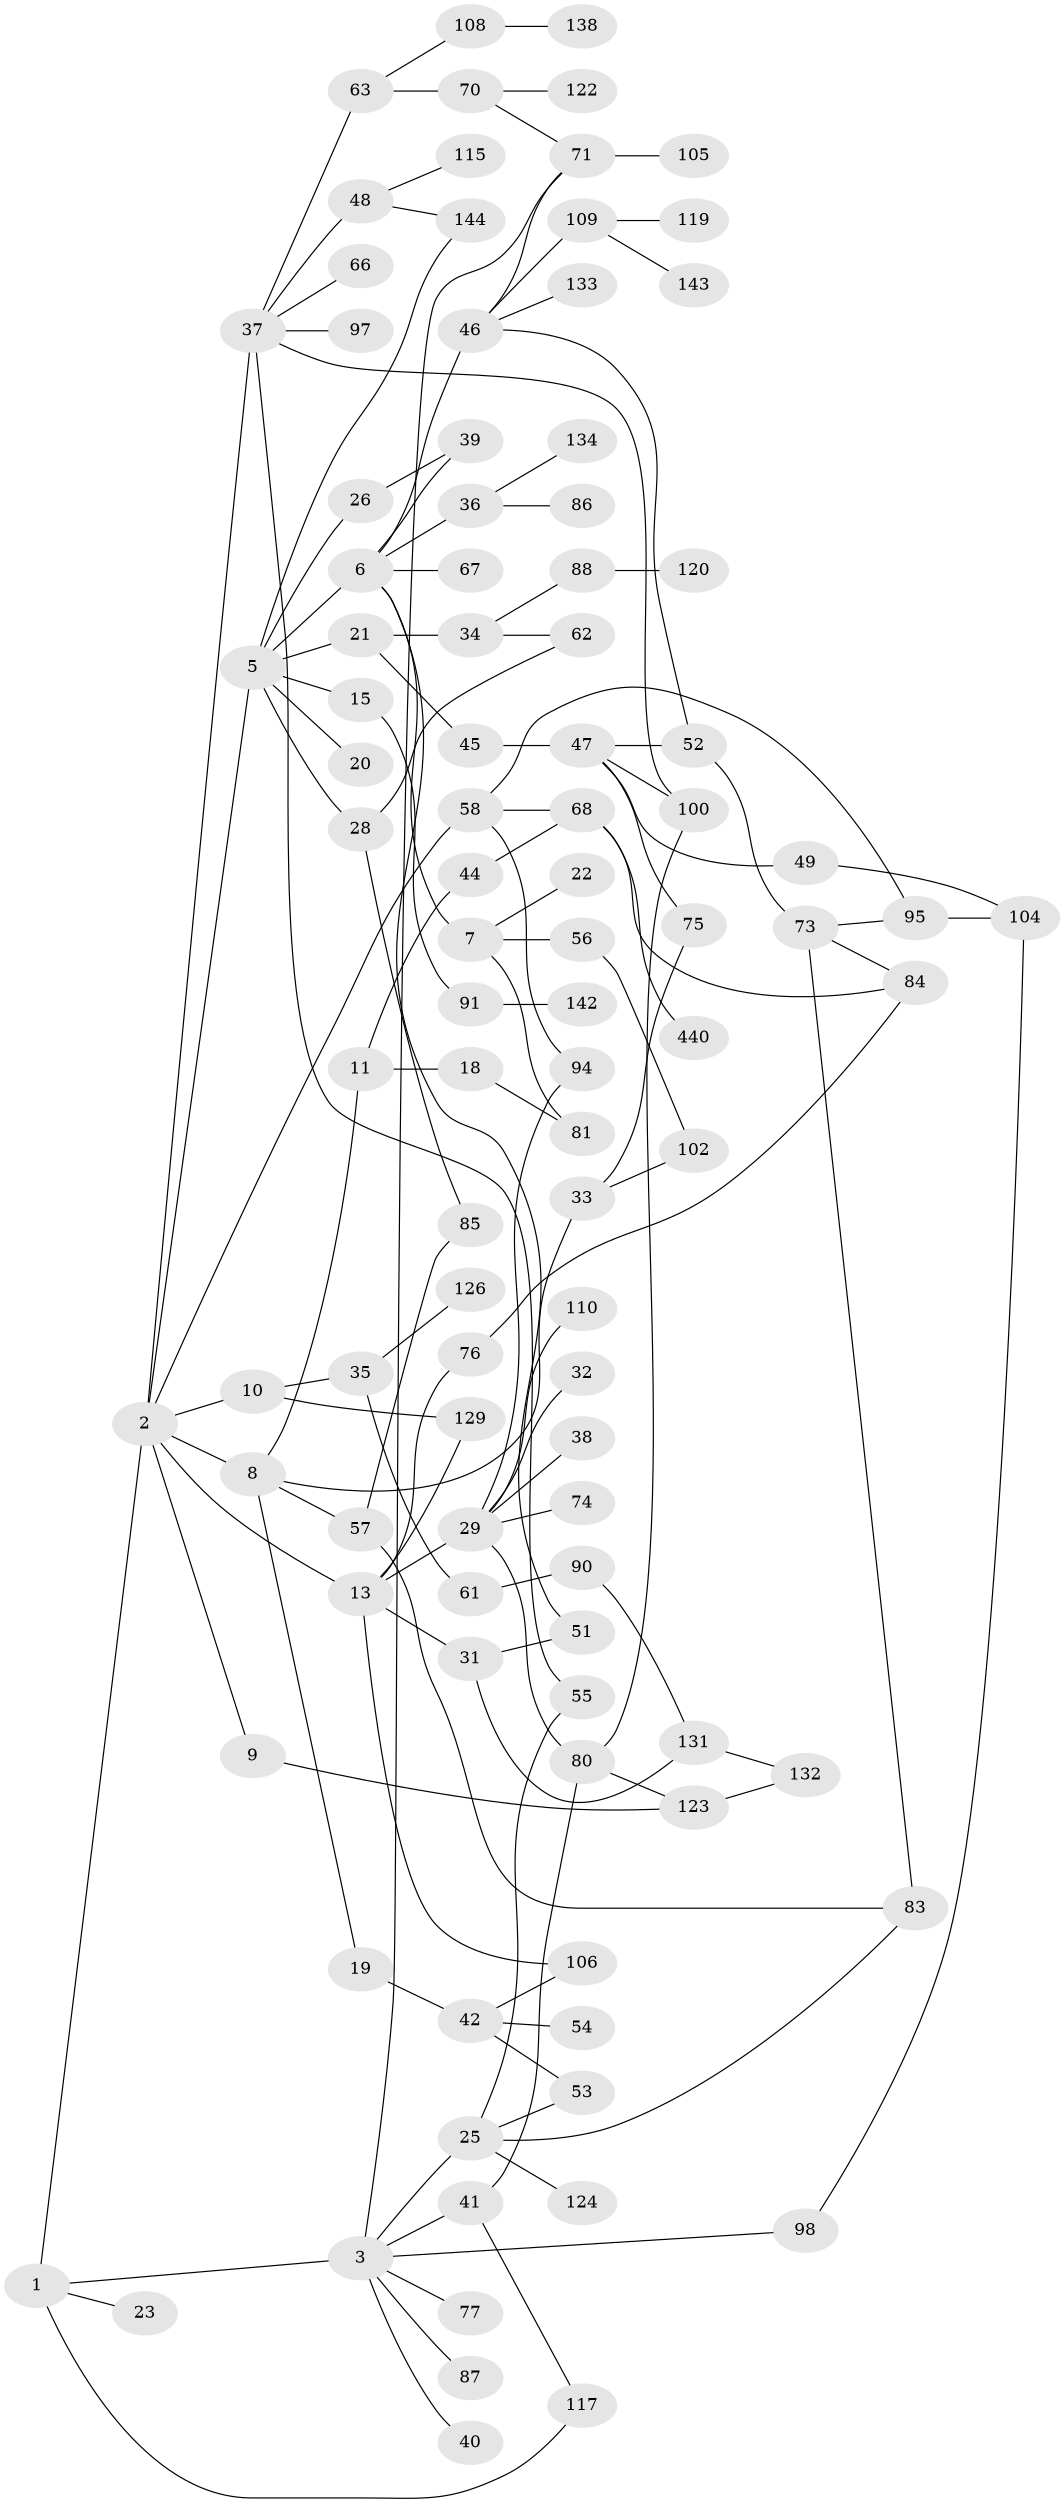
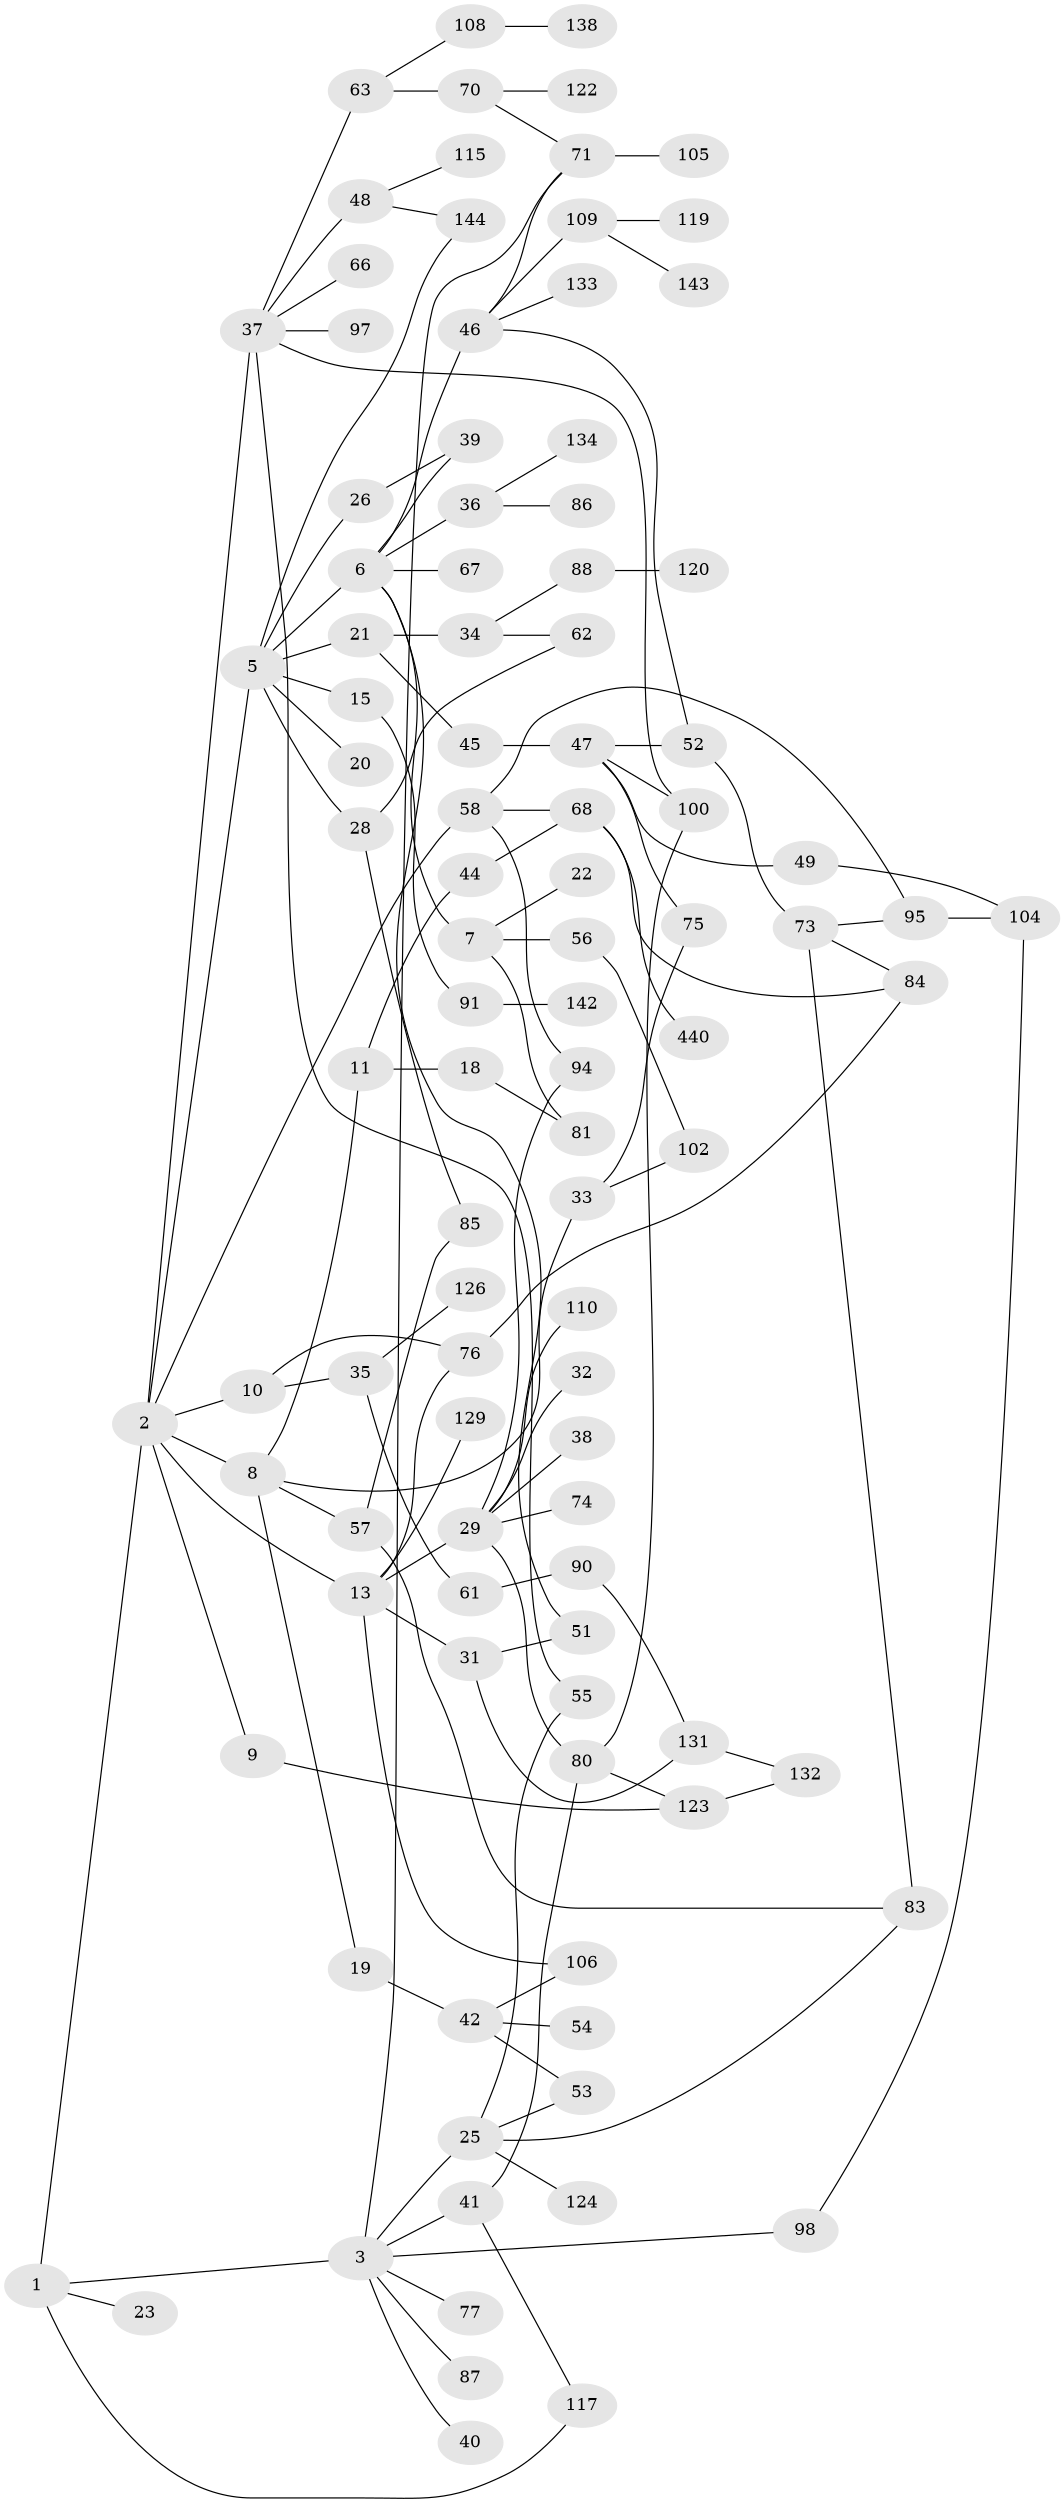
  graph {
    rankdir=LR
    node [color=gray90 style=filled]
    2 [super="+4"]
    5 [super="+17"]
    8 [super="+12"]
    9 [super="+69"]
    10 [super="+79"]
    13 [super="+27"]
    37 [super="+43"]
    58 [super="+72"]
    1
    3 [super="+24"]
    23 [super="+64"]
    117
    25 [super="+99"]
    40 [super="+127"]
    41
    71 [super="+103"]
    77
    87
    98
    6 [super="+14"]
    15
    20
    21
    26
    28
    144
    11 [super="+16"]
    19
    33 [super="+96"]
    57 [super="+116"]
    123
    35 [super="+50"]
    76 [super="+147"]
    29 [super="+30"]
    31 [super="+128"]
    106 [super="+146"]
    129
    55
    48 [super="+60"]
    63 [super="+65"]
    66
    97
    100
    94
    68 [super="+137"]
    95 [super="+107"]
    53
    83
    124
    80 [super="+93"]
    105
    104 [super="+125"]
    7
    36 [super="+136"]
    39 [super="+89"]
    46 [super="+92"]
    51 [super="+82"]
    67
    91
    34 [super="+78"]
    45
    62
    85 [super="+113"]
    22
    56
    81 [super="+118"]
    86
    134
    52
    109 [super="+111"]
    133
    102
    18
    44 [super="+114"]
    42 [super="+59"]
    75 [super="+139"]
    132
    61
    126
    84 [super="+101"]
    32 [super="+135"]
    38
    74
    110
    131 [super="+141"]
    142
    54
    88
    47 [super="+112"]
    120
    90 [super="+145"]
    115
    70 [super="+121"]
    108
    n95 [label=440]
    49
    73 [super="+130"]
    119
    143
    122
    138
    2 -- 5
    2 -- 8
    2 -- 9
    2 -- 10
    2 -- 13
    2 -- 37
    2 -- 58
    5 -- 6
    5 -- 15
    5 -- 20
    5 -- 21
    5 -- 26
    5 -- 28
    5 -- 144
    8 -- 11
    8 -- 19
    8 -- 33
    8 -- 57
    9 -- 123
    10 -- 35
-   10 -- 129
+   10 -- 76
    13 -- 76
    13 -- 29
    13 -- 31
    13 -- 106
    13 -- 129
    37 -- 55
    37 -- 48
    37 -- 63
    37 -- 66
    37 -- 97
    37 -- 100
    58 -- 94
    58 -- 68
    58 -- 95
    1 -- 2
    1 -- 3
    1 -- 23
    1 -- 117
    3 -- 25
    3 -- 40
    3 -- 41
    3 -- 71
    3 -- 77
    3 -- 87
    3 -- 98
    25 -- 55
    25 -- 53
    25 -- 83
    25 -- 124
    41 -- 117
    41 -- 80
    71 -- 105
    98 -- 104
    6 -- 7
    6 -- 36
    6 -- 39
    6 -- 46
    6 -- 51
    6 -- 67
    15 -- 91
    21 -- 34
    21 -- 45
    26 -- 39
    28 -- 62
    28 -- 85
    11 -- 18
    11 -- 44
    19 -- 42
    33 -- 102
    33 -- 75
    57 -- 83
    57 -- 85
    123 -- 132
    35 -- 61
    35 -- 126
    76 -- 84
    29 -- 94
    29 -- 80
    29 -- 32
    29 -- 38
    29 -- 74
    29 -- 110
    31 -- 51
    31 -- 131
    48 -- 144
    48 -- 115
    63 -- 70
    63 -- 108
    68 -- 84
    68 -- n95
    95 -- 104
    80 -- 123
    80 -- 100
    7 -- 22
    7 -- 56
    7 -- 81
    36 -- 86
    36 -- 134
    46 -- 71
    46 -- 52
    46 -- 109
    46 -- 133
    91 -- 142
    34 -- 62
    34 -- 88
    45 -- 47
    56 -- 102
    52 -- 73
    109 -- 119
    109 -- 143
    18 -- 81
    44 -- 68
    42 -- 106
    42 -- 53
    42 -- 54
    61 -- 90
    131 -- 132
    88 -- 120
    47 -- 100
    47 -- 52
    47 -- 75
    47 -- 49
    90 -- 131
    70 -- 71
    70 -- 122
    108 -- 138
    49 -- 104
    73 -- 95
    73 -- 83
    73 -- 84
  }
